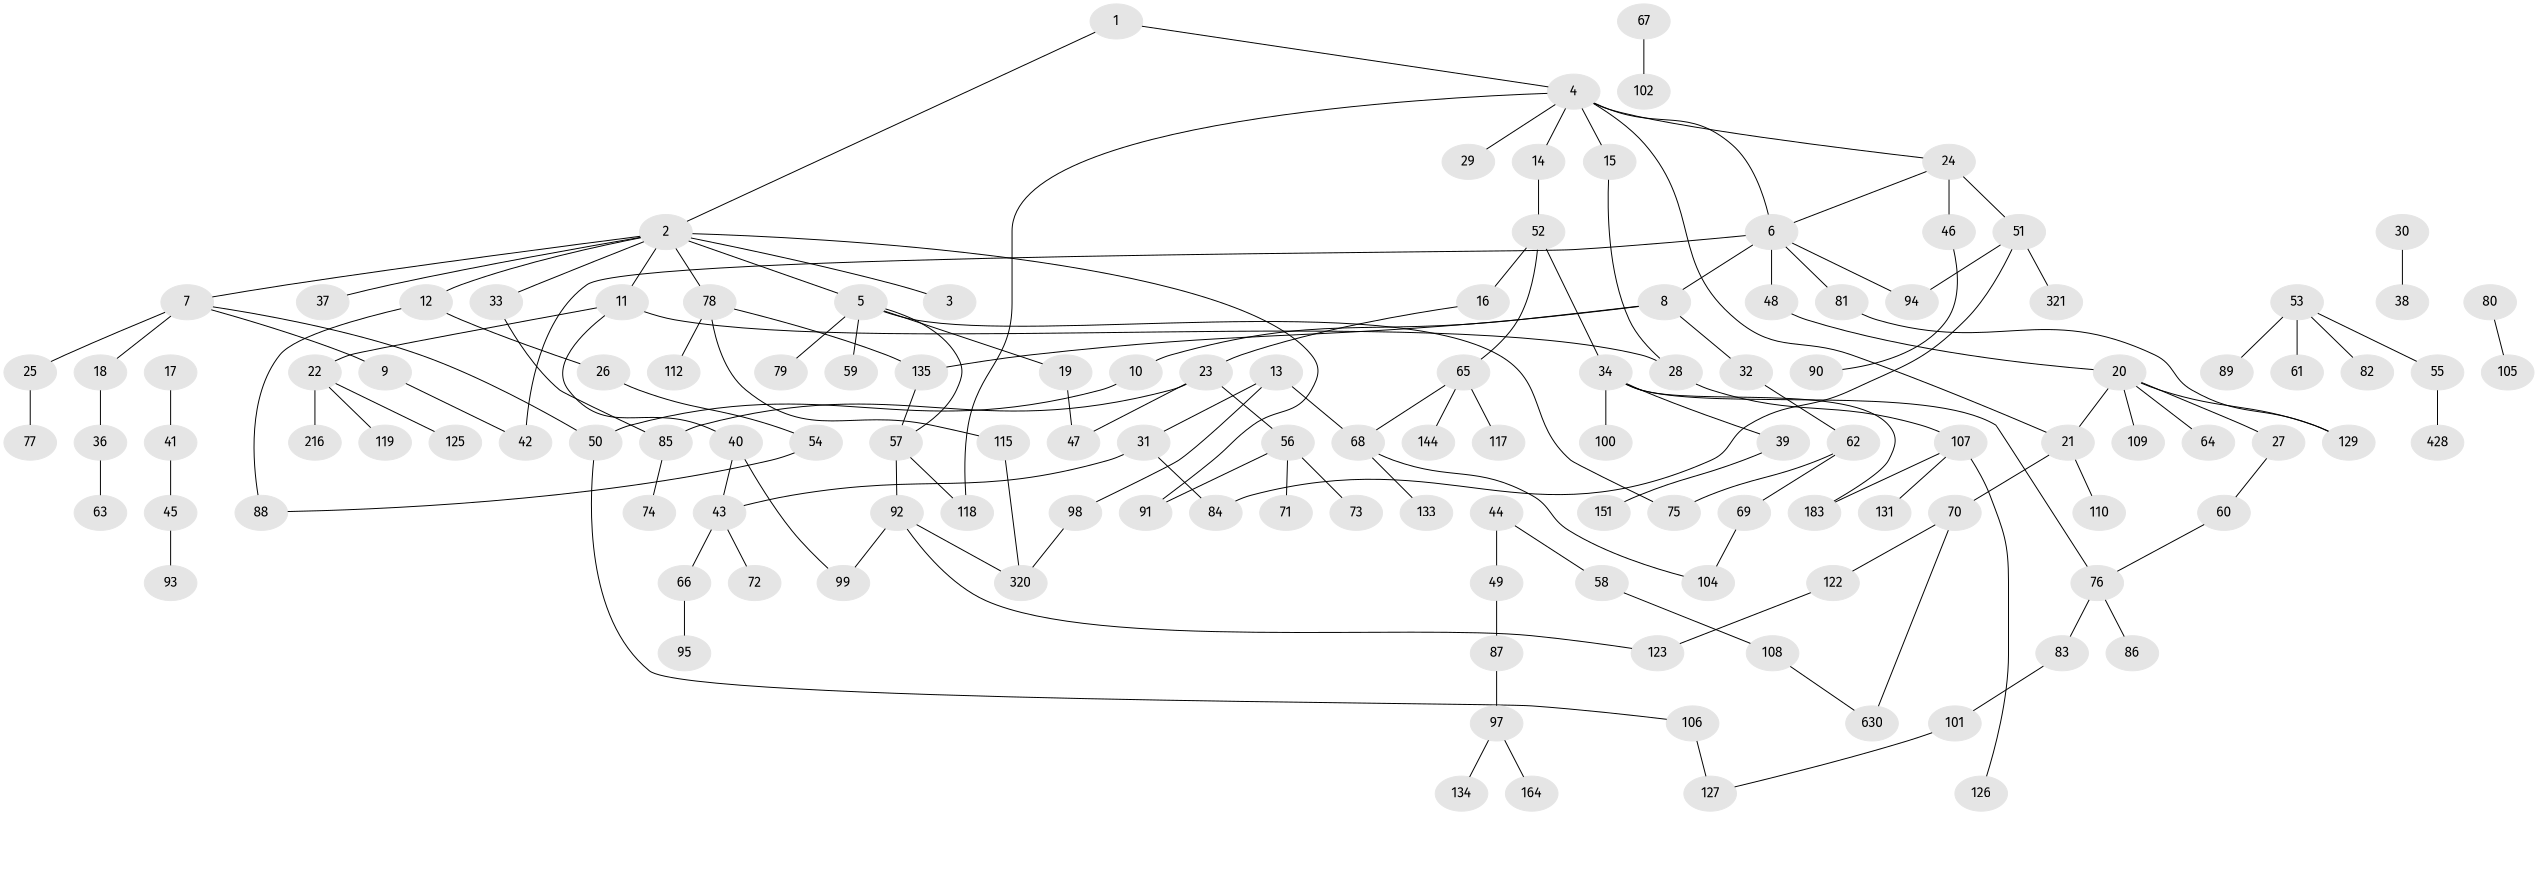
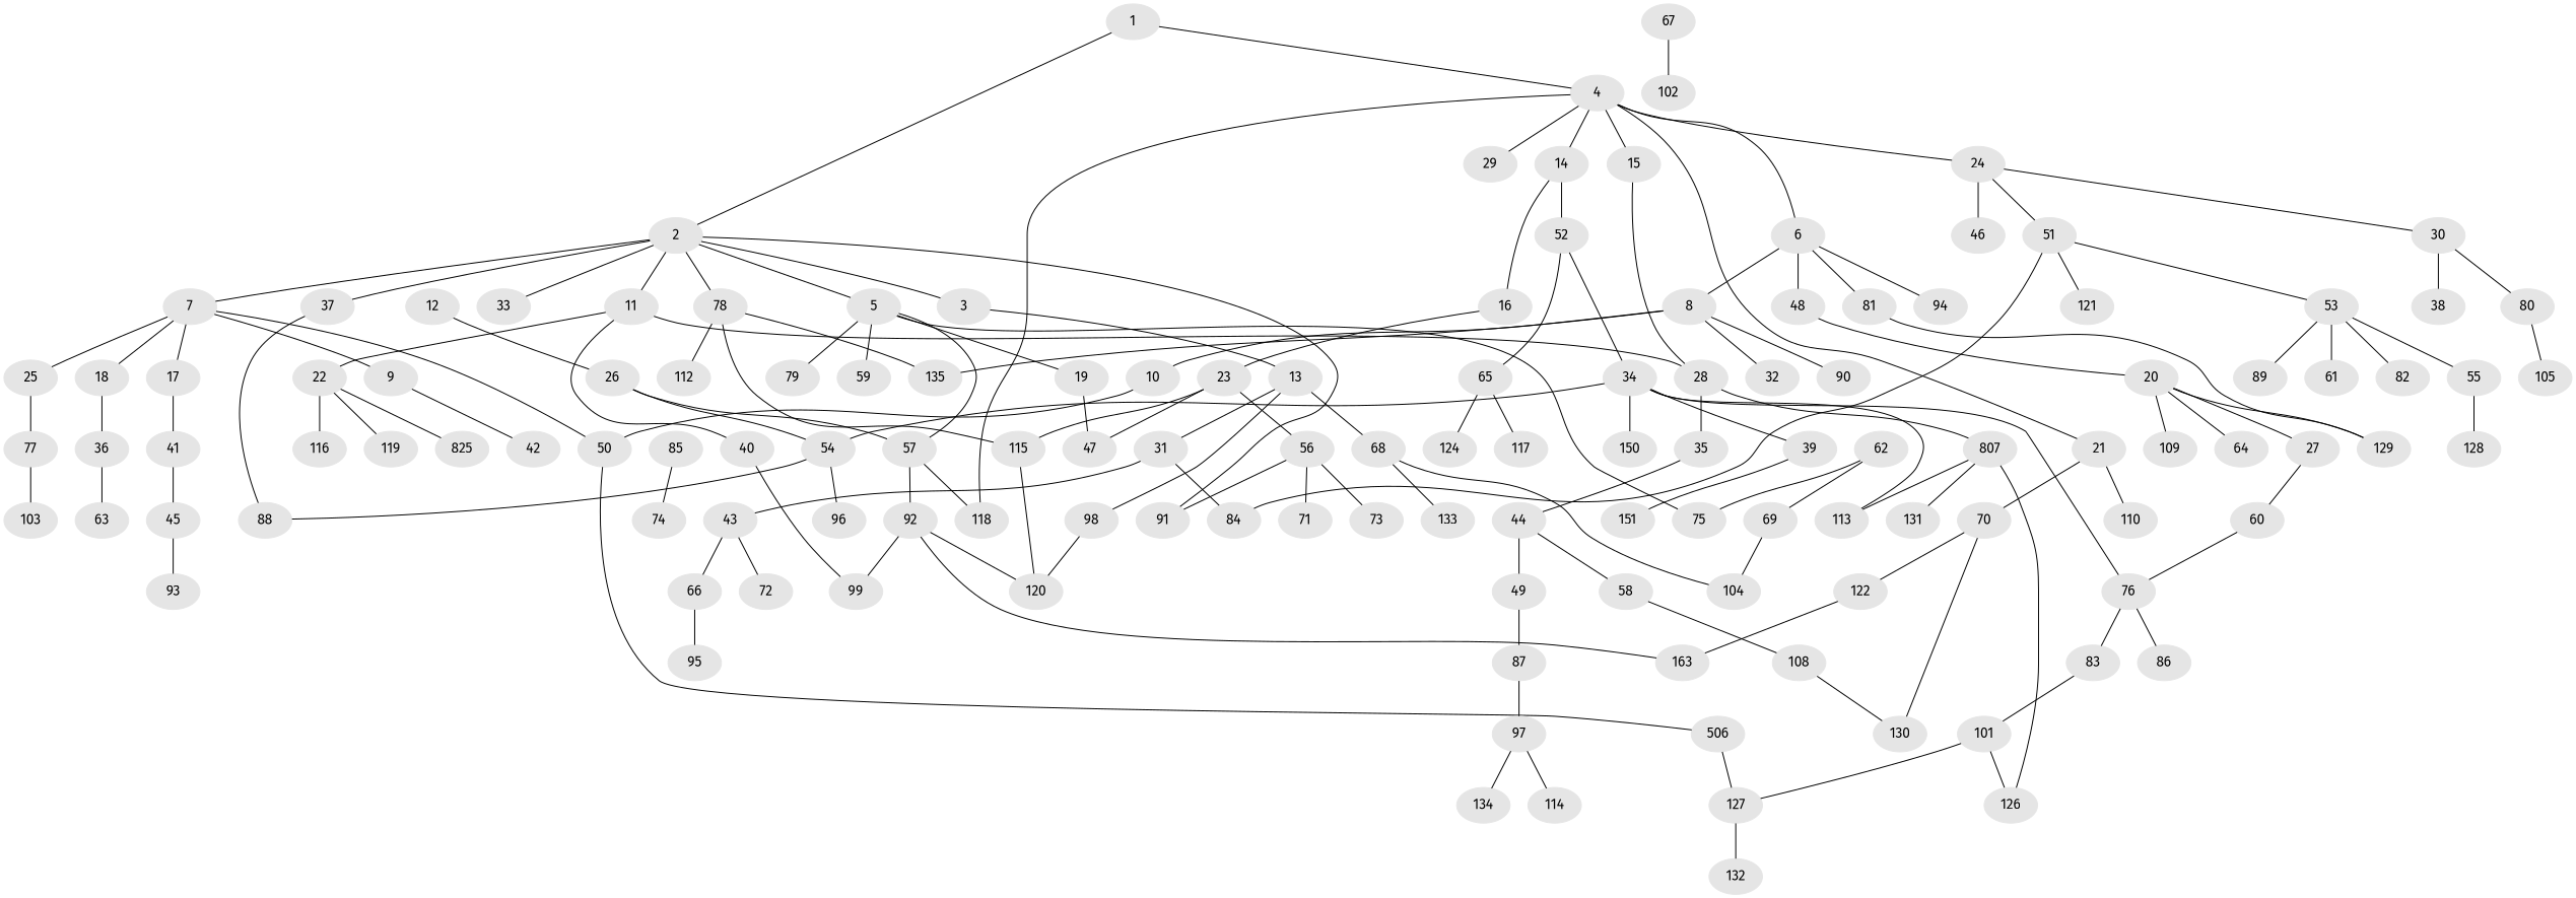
  graph {
    fontname="Fira Sans"
    node [color=gray90 fontname="Fira Sans" style=filled]
    edge [fontname="Fira Sans"]
    1
    2
    4
    3
    5
    7
    11
    12
    33
    37
    91
    78
    6
    14
    15
    21
    24
    29
    118
    13
    19
    57
    59
    75
    79
    9
    17
    18
    25
    50
    22
    28
    40
    26
    88
    85
    31
    68
    98
    8
    42
    48
    81
    94
    16
    52
    70
    110
    30
    46
    51
    67
    102
    47
    92
    10
    32
    90
    135
    20
    129
    41
    36
    77
-   106
+   106 [label=506]
    62
    27
    64
    109
-   116 [label=216]
+   116
    119
-   125
-   107
+   125 [label=825]
+   35
+   107 [label=807]
    43
    99
    54
    84
    104
    133
-   120 [label=320]
+   120
    23
    34
    39
    76
-   100
-   113 [label=183]
+   100 [label=150]
+   113
    65
    56
    n90 [label=151]
    45
    63
    60
    122
-   130 [label=630]
+   130
    71
    73
    74
    38
    80
    53
-   121 [label=321]
+   121
+   103
+   96
    44
    126
    131
    105
    66
    72
    69
    112
    115
    83
    86
    49
    58
    93
    95
    87
    108
    97
    127
    55
    61
    82
    89
    117
-   124 [label=144]
-   128 [label=428]
-   123
+   124
+   128
+   123 [label=163]
    101
-   114 [label=164]
+   114
    134
+   132
    1 -- 2
    1 -- 4
    2 -- 3
    2 -- 5
    2 -- 7
    2 -- 11
-   2 -- 12
    2 -- 33
    2 -- 37
    2 -- 91
    2 -- 78
    4 -- 6
    4 -- 14
    4 -- 15
    4 -- 21
    4 -- 24
    4 -- 29
    4 -- 118
+   3 -- 13
    5 -- 19
    5 -- 57
    5 -- 59
    5 -- 75
    5 -- 79
    7 -- 9
+   7 -- 17
    7 -- 18
    7 -- 25
    7 -- 50
    11 -- 22
    11 -- 28
    11 -- 40
    12 -- 26
-   12 -- 88
-   33 -- 85
+   37 -- 88
    78 -- 135
    78 -- 112
    78 -- 115
    6 -- 8
-   6 -- 42
    6 -- 48
    6 -- 81
    6 -- 94
-   52 -- 16
+   14 -- 16
    14 -- 52
    15 -- 28
    21 -- 70
    21 -- 110
-   24 -- 6
+   24 -- 30
    24 -- 46
    24 -- 51
    13 -- 31
    13 -- 68
    13 -- 98
    19 -- 47
    57 -- 118
    57 -- 92
    9 -- 42
    17 -- 41
    18 -- 36
    25 -- 77
    50 -- 106
    22 -- 116
    22 -- 119
    22 -- 125
+   28 -- 35
    28 -- 107
-   40 -- 43
    40 -- 99
-   135 -- 57
+   26 -- 57
    26 -- 54
    85 -- 74
    31 -- 43
    31 -- 84
    68 -- 104
    68 -- 133
    98 -- 120
    8 -- 10
    8 -- 32
-   46 -- 90
+   8 -- 90
    8 -- 135
    48 -- 20
    81 -- 129
    16 -- 23
    52 -- 34
    52 -- 65
    70 -- 122
    70 -- 130
    30 -- 38
+   30 -- 80
    51 -- 84
-   51 -- 94
+   51 -- 53
    51 -- 121
    67 -- 102
    92 -- 99
    92 -- 120
    92 -- 123
    10 -- 50
-   32 -- 62
-   20 -- 21
    20 -- 129
    20 -- 27
    20 -- 64
    20 -- 109
    41 -- 45
    36 -- 63
+   77 -- 103
    106 -- 127
    62 -- 75
    62 -- 69
    27 -- 60
+   35 -- 44
    107 -- 113
    107 -- 126
    107 -- 131
    43 -- 66
    43 -- 72
    54 -- 88
-   23 -- 85
+   54 -- 96
+   23 -- 115
    23 -- 47
    23 -- 56
+   34 -- 54
    34 -- 39
    34 -- 76
    34 -- 100
    34 -- 113
    39 -- n90
    76 -- 83
    76 -- 86
-   65 -- 68
    65 -- 117
    65 -- 124
    56 -- 91
    56 -- 71
    56 -- 73
    45 -- 93
    60 -- 76
    122 -- 123
    80 -- 105
    53 -- 55
    53 -- 61
    53 -- 82
    53 -- 89
    44 -- 49
    44 -- 58
    66 -- 95
    69 -- 104
    115 -- 120
    83 -- 101
    49 -- 87
    58 -- 108
    87 -- 97
    108 -- 130
    97 -- 114
    97 -- 134
+   127 -- 132
    55 -- 128
+   101 -- 126
    101 -- 127
  }
